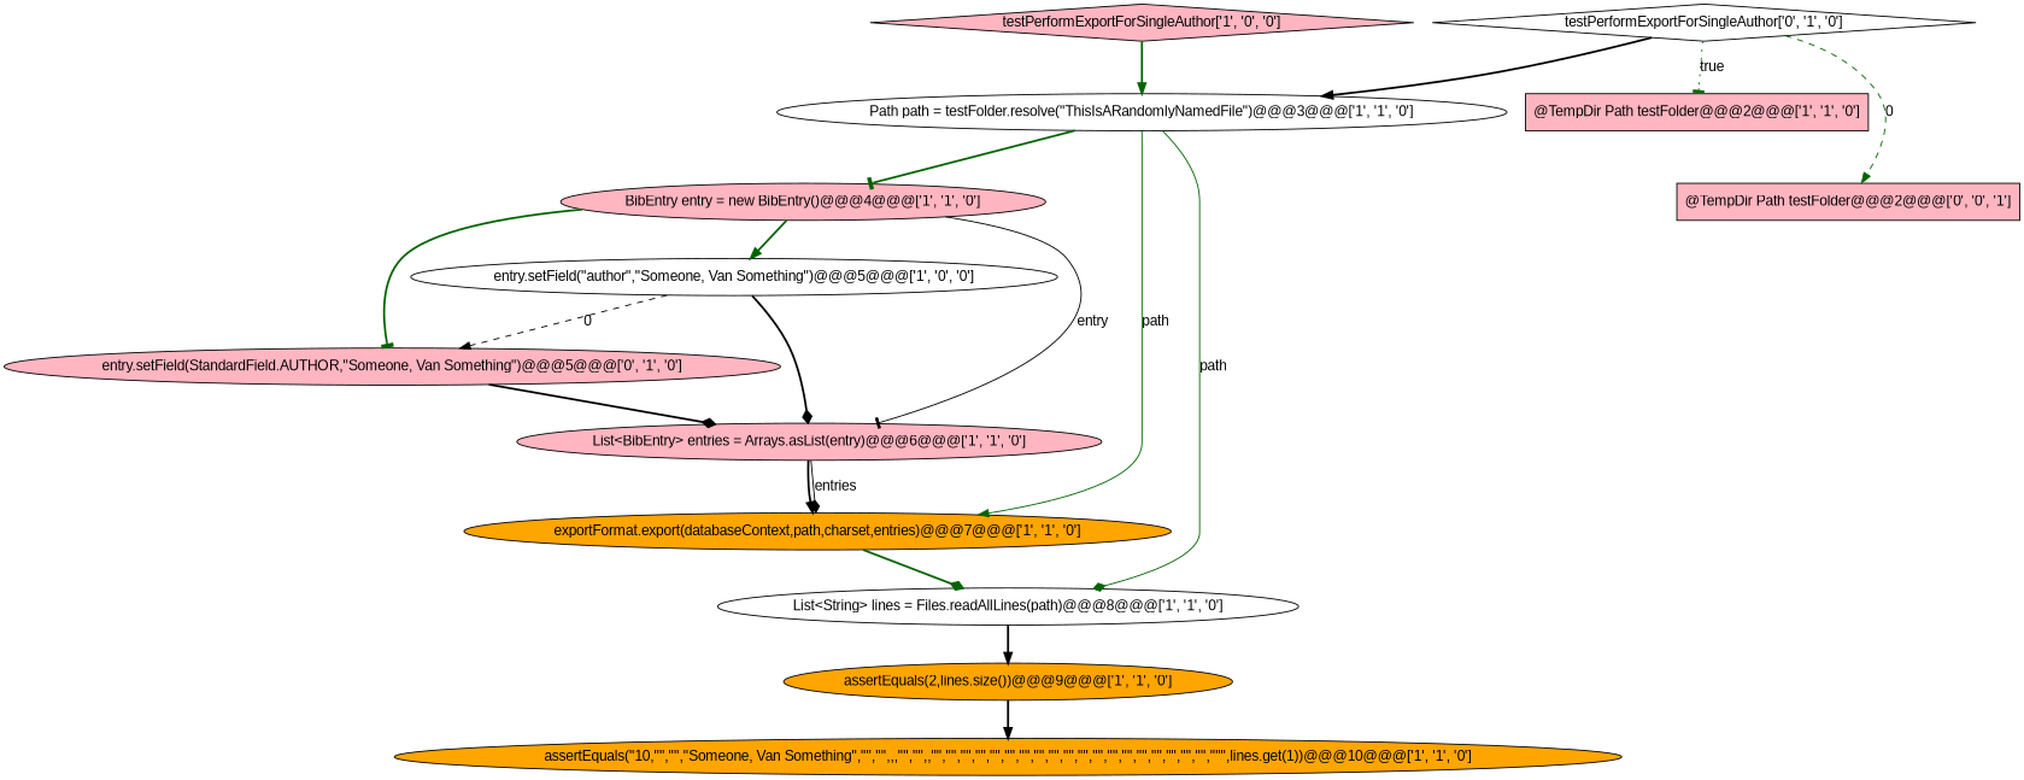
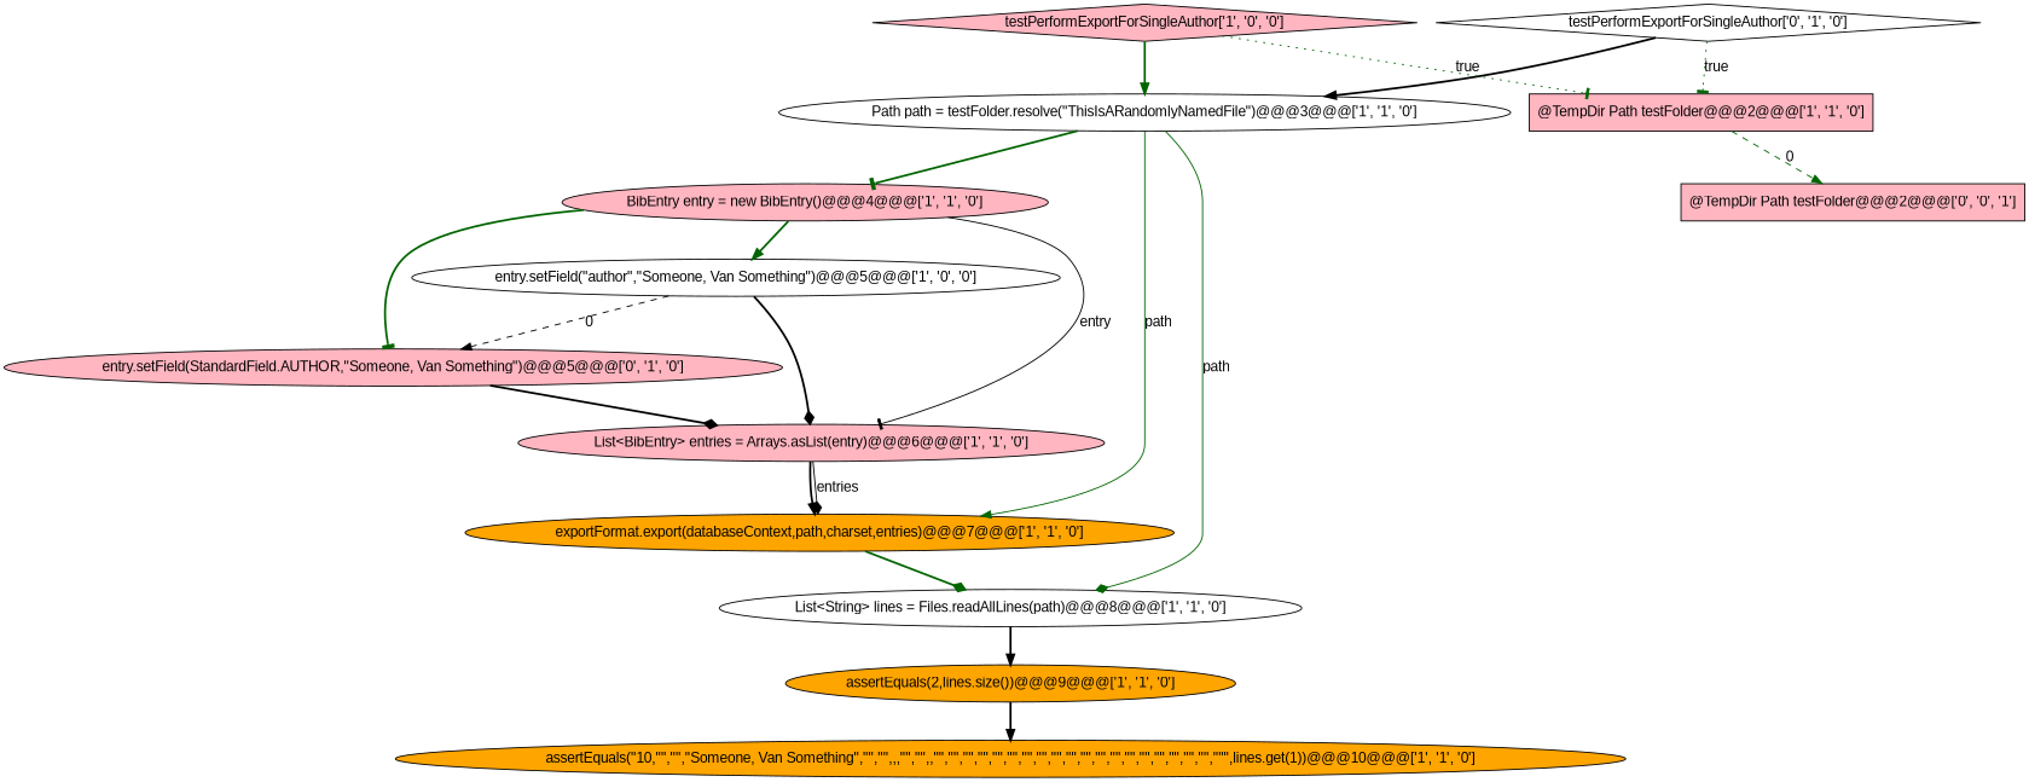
  digraph {
    fontname="Liberation Sans"
    node [fillcolor=lightpink fontname="Liberation Sans" shape=ellipse style=filled]
    edge [arrowhead=normal color=darkgreen fontname="Liberation Sans" style=bold]
    n1 [fillcolor=white label="testPerformExportForSingleAuthor['0', '1', '0']" shape=diamond]
    n2 [label="@TempDir Path testFolder@@@2@@@['1', '1', '0']" shape=box]
    n3 [fillcolor=white label="Path path = testFolder.resolve(\"ThisIsARandomlyNamedFile\")@@@3@@@['1', '1', '0']"]
    n4 [label="@TempDir Path testFolder@@@2@@@['0', '0', '1']" shape=box]
    n5 [fillcolor=orange label="exportFormat.export(databaseContext,path,charset,entries)@@@7@@@['1', '1', '0']"]
    n6 [label="BibEntry entry = new BibEntry()@@@4@@@['1', '1', '0']"]
    n7 [fillcolor=white label="List<String> lines = Files.readAllLines(path)@@@8@@@['1', '1', '0']"]
    n8 [fillcolor=orange label="assertEquals(\"10,\"\",\"\",\"Someone, Van Something\",\"\",\"\",,,\"\",\"\",,\"\",\"\",\"\",\"\",\"\",\"\",\"\",\"\",\"\",\"\",\"\",\"\",\"\",\"\",\"\",\"\",\"\",\"\",\"\",\"\"\",lines.get(1))@@@10@@@['1', '1', '0']"]
    n9 [label="List<BibEntry> entries = Arrays.asList(entry)@@@6@@@['1', '1', '0']"]
    n10 [label="entry.setField(StandardField.AUTHOR,\"Someone, Van Something\")@@@5@@@['0', '1', '0']"]
    n11 [fillcolor=white label="entry.setField(\"author\",\"Someone, Van Something\")@@@5@@@['1', '0', '0']"]
    n12 [fillcolor=orange label="assertEquals(2,lines.size())@@@9@@@['1', '1', '0']"]
    n13 [label="testPerformExportForSingleAuthor['1', '0', '0']" shape=diamond]
    n1 -> n2 [arrowhead=tee label=true style=dotted]
    n1 -> n3 [color=black]
-   n1 -> n4 [label=0 style=dashed]
+   n2 -> n4 [label=0 style=dashed]
    n3 -> n5 [label=path style=solid]
    n3 -> n6 [arrowhead=tee]
    n3 -> n7 [arrowhead=diamond label=path style=solid]
    n5 -> n7 [arrowhead=diamond]
    n6 -> n9 [arrowhead=tee color=black label=entry style=solid]
    n6 -> n10 [arrowhead=tee]
    n6 -> n11
    n7 -> n12 [color=black]
    n9 -> n5 [arrowhead=diamond color=black label=entries style=solid]
    n9 -> n5 [color=black]
    n10 -> n9 [arrowhead=diamond color=black]
    n11 -> n9 [arrowhead=diamond color=black]
    n11 -> n10 [color=black label=0 style=dashed]
    n12 -> n8 [color=black]
+   n13 -> n2 [arrowhead=tee label=true style=dotted]
    n13 -> n3
  }
